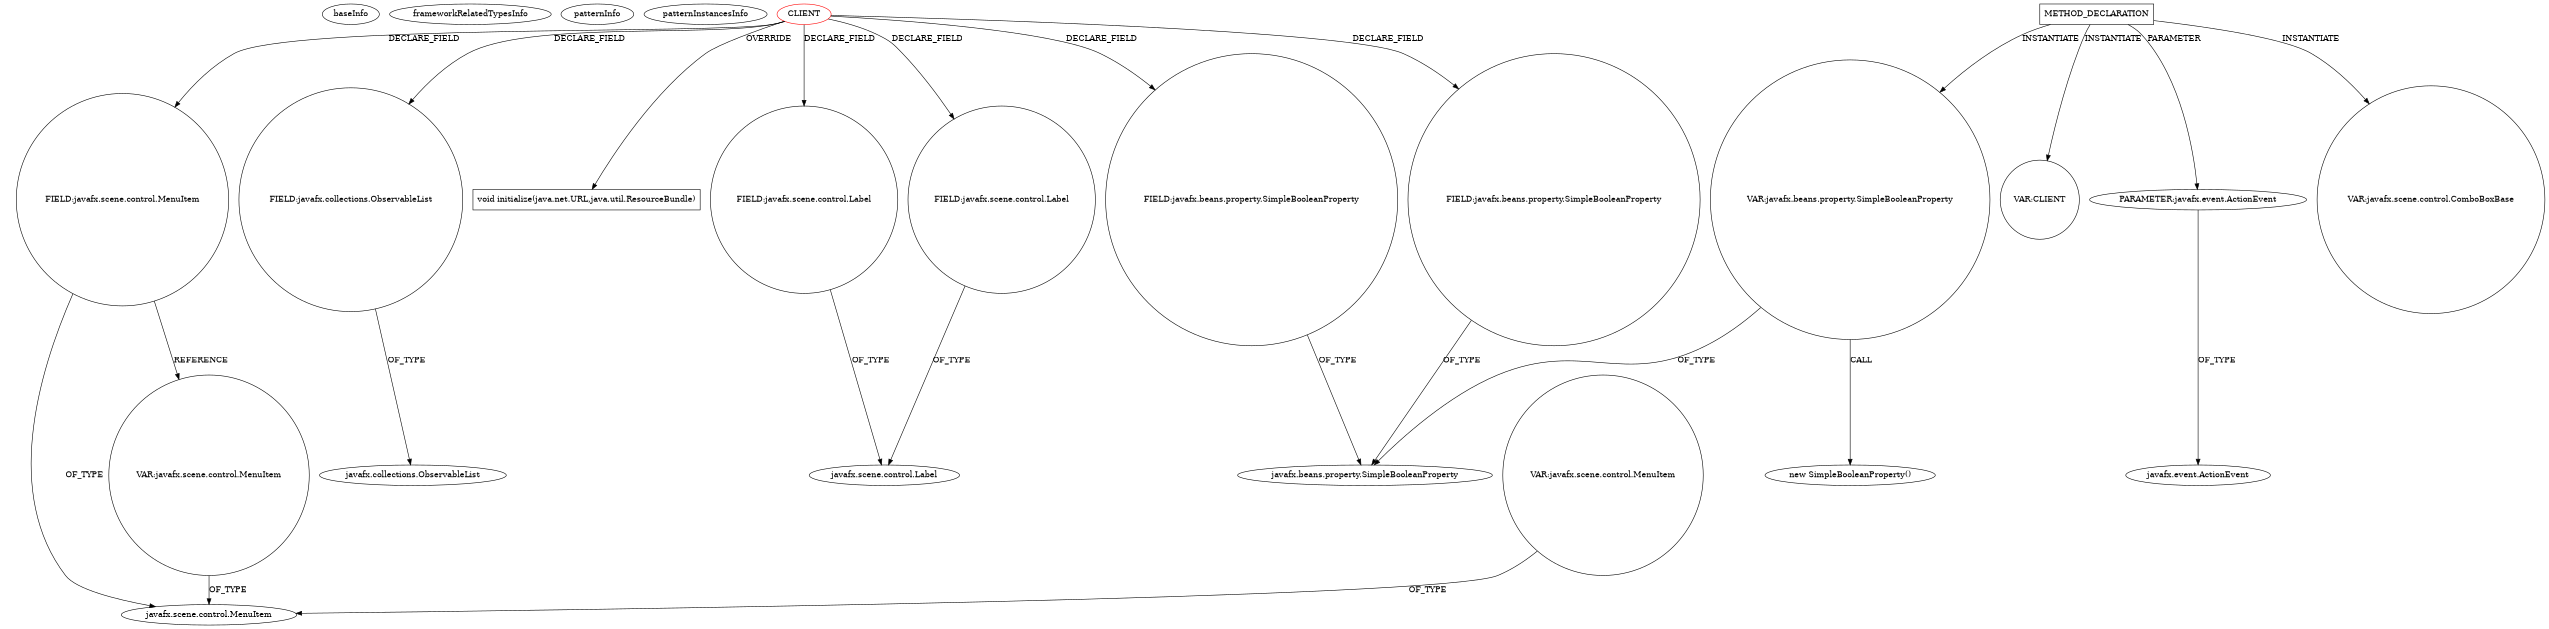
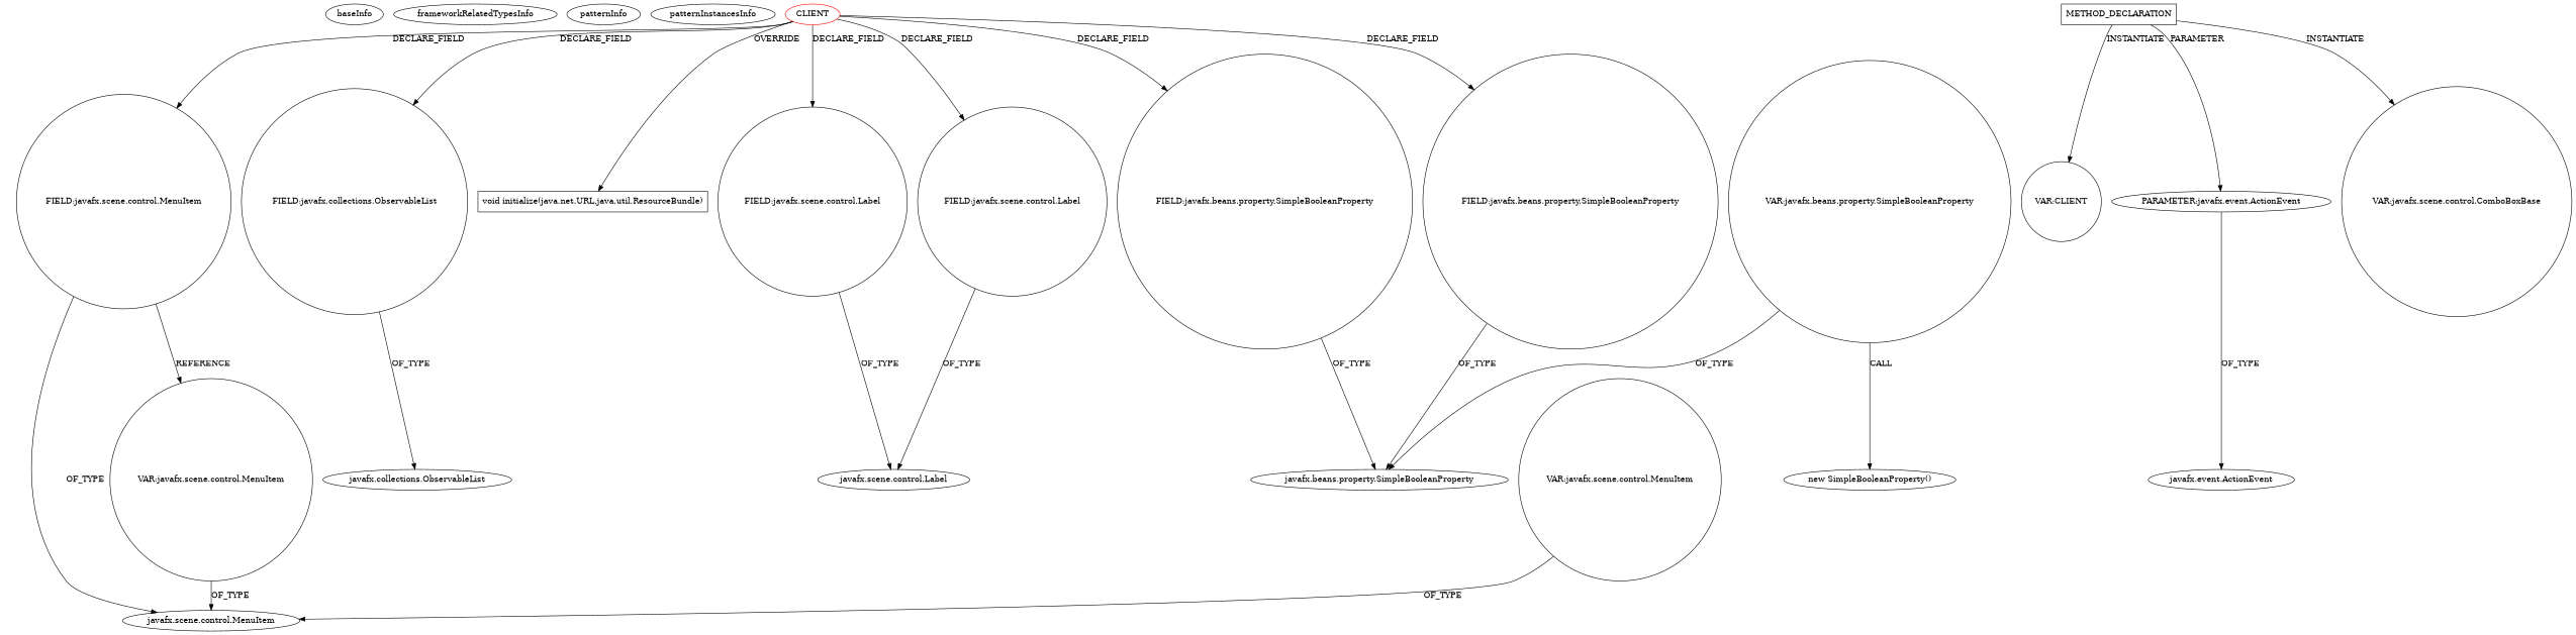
  digraph {
    node [isFrameworkType=false vertexType=FIELD_DECLARATION]
    baseInfo [category=pattern graphId=2855 isAnonymous=false possibleRelation=false isFrameworkType="" vertexType=""]
    frameworkRelatedTypesInfo [isFrameworkType="" vertexType=""]
    patternInfo [frequency=2.0 patternRootClient=0 isFrameworkType="" vertexType=""]
    patternInstancesInfo [0="hock323-eventManager~/hock323-eventManager/EventManager-master/src/eventManager/controller/pokerTournament/BlindsController.java~BlindsController~2976" 1="hock323-eventManager~/hock323-eventManager/EventManager-master/src/eventManager/controller/pokerTournament/TournamentController.java~TournamentController~3009" isFrameworkType="" vertexType=""]
    n5 [label="new SimpleBooleanProperty()" vertexType=CONSTRUCTOR_CALL]
    n6 [label="VAR:javafx.beans.property.SimpleBooleanProperty" shape=circle vertexType=VARIABLE_EXPRESION]
    n7 [label="javafx.beans.property.SimpleBooleanProperty" vertexType=FRAMEWORK_CLASS_TYPE]
    n8 [label=METHOD_DECLARATION shape=box vertexType=CLIENT_METHOD_DECLARATION]
    n9 [label="VAR:CLIENT" shape=circle vertexType=VARIABLE_EXPRESION]
    n10 [label="PARAMETER:javafx.event.ActionEvent" vertexType=PARAMETER_DECLARATION]
    n11 [label="VAR:javafx.scene.control.ComboBoxBase" shape=circle vertexType=VARIABLE_EXPRESION]
    n12 [label="javafx.event.ActionEvent" vertexType=FRAMEWORK_CLASS_TYPE]
    n13 [color=red label=CLIENT vertexType=ROOT_CLIENT_CLASS_DECLARATION]
    n14 [label="FIELD:javafx.scene.control.MenuItem" shape=circle]
    n15 [label="FIELD:javafx.collections.ObservableList" shape=circle]
    n16 [label="void initialize(java.net.URL,java.util.ResourceBundle)" shape=box vertexType=OVERRIDING_METHOD_DECLARATION]
    n17 [label="FIELD:javafx.scene.control.Label" shape=circle]
    n18 [label="FIELD:javafx.scene.control.Label" shape=circle]
    n19 [label="FIELD:javafx.beans.property.SimpleBooleanProperty" shape=circle]
    n20 [label="FIELD:javafx.beans.property.SimpleBooleanProperty" shape=circle]
    n21 [label="javafx.scene.control.MenuItem" vertexType=FRAMEWORK_CLASS_TYPE]
    n22 [label="VAR:javafx.scene.control.MenuItem" shape=circle vertexType=VARIABLE_EXPRESION]
    n23 [label="javafx.collections.ObservableList" vertexType=FRAMEWORK_INTERFACE_TYPE]
    n24 [label="javafx.scene.control.Label" vertexType=FRAMEWORK_CLASS_TYPE]
    n25 [label="VAR:javafx.scene.control.MenuItem" shape=circle vertexType=VARIABLE_EXPRESION]
    n6 -> n5 [label=CALL]
    n6 -> n7 [label=OF_TYPE]
-   n8 -> n6 [label=INSTANTIATE]
    n8 -> n9 [label=INSTANTIATE]
    n8 -> n10 [label=PARAMETER]
    n8 -> n11 [label=INSTANTIATE]
    n10 -> n12 [label=OF_TYPE]
    n13 -> n14 [label=DECLARE_FIELD]
    n13 -> n15 [label=DECLARE_FIELD]
    n13 -> n16 [label=OVERRIDE]
    n13 -> n17 [label=DECLARE_FIELD]
    n13 -> n18 [label=DECLARE_FIELD]
    n13 -> n19 [label=DECLARE_FIELD]
    n13 -> n20 [label=DECLARE_FIELD]
    n14 -> n21 [label=OF_TYPE]
    n14 -> n22 [label=REFERENCE]
    n15 -> n23 [label=OF_TYPE]
    n17 -> n24 [label=OF_TYPE]
    n18 -> n24 [label=OF_TYPE]
    n19 -> n7 [label=OF_TYPE]
    n20 -> n7 [label=OF_TYPE]
    n22 -> n21 [label=OF_TYPE]
    n25 -> n21 [label=OF_TYPE]
  }
